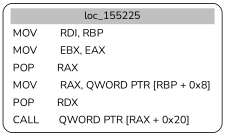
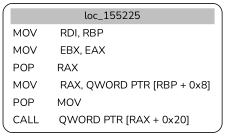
  digraph {
    fontname=Nunito
-   n1 [fontname=Nunito label=<<table border="0" cellborder="0" cellpadding="3"><tr><td align="center" colspan="2" bgcolor="grey">loc_155225</td></tr><tr><td align="left">MOV        RDI, RBP</td></tr><tr><td align="left">MOV        EBX, EAX</td></tr><tr><td align="left">POP        RAX</td></tr><tr><td align="left">MOV        RAX, QWORD PTR [RBP + 0x8]</td></tr><tr><td align="left">POP        RDX</td></tr><tr><td align="left">CALL       QWORD PTR [RAX + 0x20]</td></tr></table>> shape=Mrecord]
+   n1 [fontname=Nunito label=<<table border="0" cellborder="0" cellpadding="3"><tr><td align="center" colspan="2" bgcolor="grey">loc_155225</td></tr><tr><td align="left">MOV        RDI, RBP</td></tr><tr><td align="left">MOV        EBX, EAX</td></tr><tr><td align="left">POP        RAX</td></tr><tr><td align="left">MOV        RAX, QWORD PTR [RBP + 0x8]</td></tr><tr><td align="left">POP        MOV</td></tr><tr><td align="left">CALL       QWORD PTR [RAX + 0x20]</td></tr></table>> shape=Mrecord]
  }
